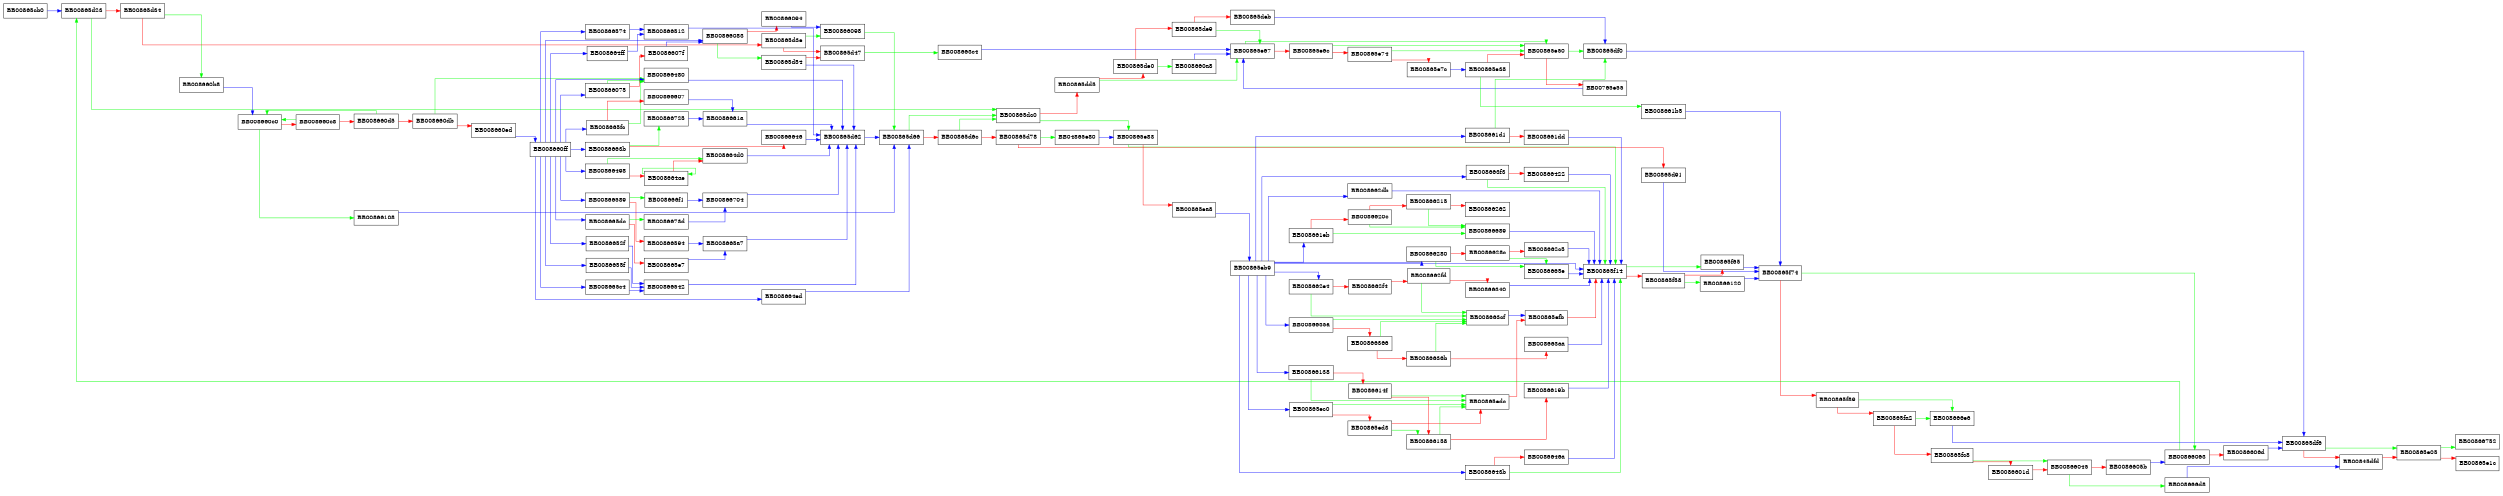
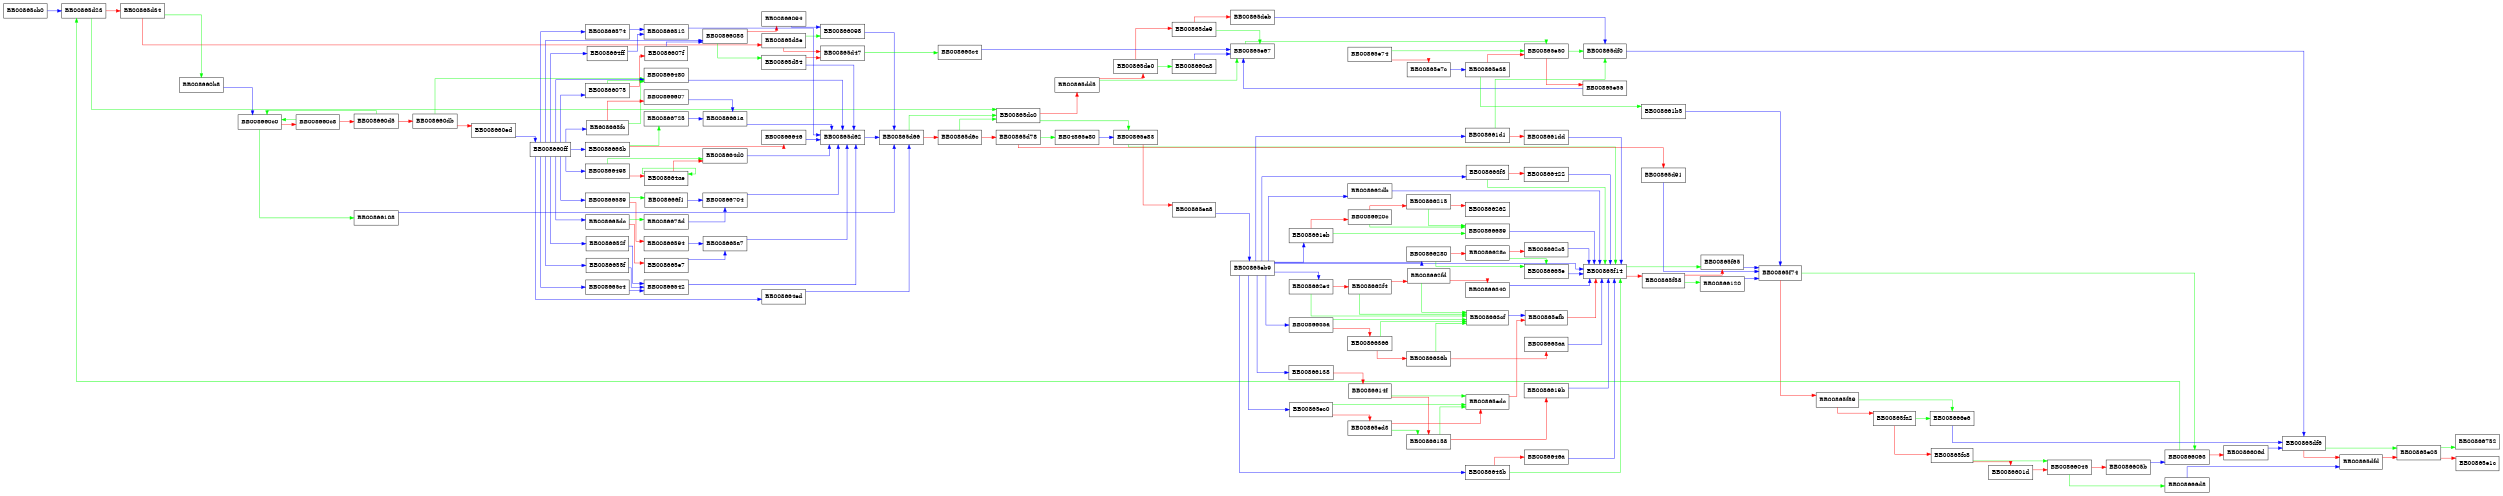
  digraph {
    rankdir=LR
    splines=ortho
    node [shape=box]
    edge [color=blue]
    BB00865cb0
    BB00865d23
    BB00865dc0
    BB00865d34
    BB00865e83
    BB00865dd5
    BB008660b8
    BB00865d3e
    BB00865f14
    BB00865ea8
    BB00865e67
    BB00865de0
    BB008660c0
    BB00866098
    BB00865d47
    BB00866108
    BB008660c8
    BB00865d66
    BB008663c4
    BB00865d6c
    BB00865d54
    BB00865d62
    BB00865e50
-   BB00865e6c
    BB00865d78
    n26 [label=BB04865e80]
    BB00865d91
    BB00865f74
    BB00866063
    BB00865f89
    BB0086606d
    BB008666e6
    BB00865fa2
    BB00865f65
    BB00865f58
    BB00865eb9
    BB008660a8
    BB00865de9
    BB00865df0
-   BB00865e55 [label=BB00765e55]
+   BB00865e55
    BB00865e74
    BB00865deb
    BB00865df6
    BB00865e05
-   BB00865dfd [label=BB00845dfd]
+   BB00865dfd
    BB00866752
    BB00865e1c
    BB00865e38
    BB008661b5
    BB00865e7c
    BB00866120
    BB008661d1
    BB008661eb
    BB008662e4
    BB0086635a
    BB00866138
    BB00865ec0
    BB00866280
    BB0086643b
    BB008663f3
    BB008662db
    BB008661dd
    BB00866689
    BB0086620c
    BB008663cf
    BB008662f4
    BB00866366
    BB00865edc
    BB0086614f
    BB00865ed3
    BB0086665e
    BB0086628c
    BB0086646a
    BB00866422
    BB00866215
    BB00865efb
    BB008662fd
    BB0086636b
    BB00866158
    BB008662c5
    BB0086619b
    BB00865fc8
    BB00866045
    BB0086601d
    BB008666d8
    BB0086605b
    BB00866075
    BB00866480
    BB0086607f
    BB00866083
    BB00866094
    BB008660d5
    BB008660db
    BB008660ed
    BB008660ff
    BB008664ed
    BB0086663b
    BB008665c4
    BB0086652f
    BB008664ff
    BB00866574
    BB0086655f
    BB00866498
    BB00866589
-   BB008665fc
+   BB008665fc [label=BB608665fc]
    BB008665dc
    BB00866725
    BB00866646
    BB00866542
    BB00866512
    BB008664d0
    BB008664ae
    BB008666f1
    BB00866594
    BB00866607
    BB0086673d
    BB008665e7
    BB0086661a
    BB00866704
    BB008665a7
    BB00866262
    BB00866340
    BB008663aa
    BB00865cb0 -> BB00865d23
    BB00865d23 -> BB00865dc0 [color=green]
    BB00865d23 -> BB00865d34 [color=red]
    BB00865dc0 -> BB00865e83 [color=green]
    BB00865dc0 -> BB00865dd5 [color=red]
    BB00865d34 -> BB008660b8 [color=green]
    BB00865d34 -> BB00865d3e [color=red]
    BB00865e83 -> BB00865f14 [color=green]
    BB00865e83 -> BB00865ea8 [color=red]
    BB00865dd5 -> BB00865e67 [color=green]
    BB00865dd5 -> BB00865de0 [color=red]
    BB008660b8 -> BB008660c0
    BB00865d3e -> BB00866098 [color=green]
    BB00865d3e -> BB00865d47 [color=red]
    BB00865f14 -> BB00865f65 [color=green]
    BB00865f14 -> BB00865f58 [color=red]
    BB00865ea8 -> BB00865eb9
    BB00865e67 -> BB00865e50 [color=green]
-   BB00865e67 -> BB00865e6c [color=red]
    BB00865de0 -> BB008660a8 [color=green]
    BB00865de0 -> BB00865de9 [color=red]
    BB008660c0 -> BB00866108 [color=green]
    BB008660c0 -> BB008660c8 [color=red]
-   BB00866098 -> BB00865d66 [color=green]
+   BB00866098 -> BB00865d66
    BB00865d47 -> BB008663c4 [color=green]
    BB00866108 -> BB00865d66
    BB008660c8 -> BB008660c0 [color=green]
    BB008660c8 -> BB008660d5 [color=red]
    BB00865d66 -> BB00865dc0 [color=green]
    BB00865d66 -> BB00865d6c [color=red]
    BB008663c4 -> BB00865e67
    BB00865d6c -> BB00865dc0 [color=green]
    BB00865d6c -> BB00865d78 [color=red]
    BB00865d54 -> BB00865d47 [color=red]
    BB00865d54 -> BB00865d62
    BB00865d62 -> BB00865d66
    BB00865e50 -> BB00865df0 [color=green]
    BB00865e50 -> BB00865e55 [color=red]
-   BB00865e6c -> BB00865e50 [color=green]
-   BB00865e6c -> BB00865e74 [color=red]
    BB00865d78 -> n26 [color=green]
    BB00865d78 -> BB00865d91 [color=red]
    n26 -> BB00865e83
    BB00865d91 -> BB00865f74
    BB00865f74 -> BB00866063 [color=green]
    BB00865f74 -> BB00865f89 [color=red]
    BB00866063 -> BB00865d23 [color=green]
    BB00866063 -> BB0086606d [color=red]
    BB00865f89 -> BB008666e6 [color=green]
    BB00865f89 -> BB00865fa2 [color=red]
    BB0086606d -> BB00865df6
    BB008666e6 -> BB00865df6
    BB00865fa2 -> BB008666e6 [color=green]
    BB00865fa2 -> BB00865fc8 [color=red]
    BB00865f65 -> BB00865f74
    BB00865f58 -> BB00865f65 [color=red]
    BB00865f58 -> BB00866120 [color=green]
    BB00865eb9 -> BB00865f14
    BB00865eb9 -> BB008661d1
    BB00865eb9 -> BB008661eb
    BB00865eb9 -> BB008662e4
    BB00865eb9 -> BB0086635a
    BB00865eb9 -> BB00866138
    BB00865eb9 -> BB00865ec0
    BB00865eb9 -> BB00866280
    BB00865eb9 -> BB0086643b
    BB00865eb9 -> BB008663f3
    BB00865eb9 -> BB008662db
    BB008660a8 -> BB00865e67
    BB00865de9 -> BB00865e67 [color=green]
    BB00865de9 -> BB00865deb [color=red]
    BB00865df0 -> BB00865df6
    BB00865e55 -> BB00865e67
    BB00865e74 -> BB00865e50 [color=green]
    BB00865e74 -> BB00865e7c [color=red]
    BB00865deb -> BB00865df0
    BB00865df6 -> BB00865e05 [color=green]
    BB00865df6 -> BB00865dfd [color=red]
    BB00865e05 -> BB00866752 [color=green]
    BB00865e05 -> BB00865e1c [color=red]
    BB00865dfd -> BB00865e05 [color=red]
    BB00865e38 -> BB00865e50 [color=red]
    BB00865e38 -> BB008661b5 [color=green]
    BB008661b5 -> BB00865f74
    BB00865e7c -> BB00865e38
    BB00866120 -> BB00865f74
    BB008661d1 -> BB00865df0 [color=green]
    BB008661d1 -> BB008661dd [color=red]
    BB008661eb -> BB00866689 [color=green]
    BB008661eb -> BB0086620c [color=red]
    BB008662e4 -> BB008663cf [color=green]
    BB008662e4 -> BB008662f4 [color=red]
    BB0086635a -> BB008663cf [color=green]
    BB0086635a -> BB00866366 [color=red]
-   BB00866138 -> BB00865edc [color=green]
    BB00866138 -> BB0086614f [color=red]
    BB00865ec0 -> BB00865edc [color=green]
    BB00865ec0 -> BB00865ed3 [color=red]
    BB00866280 -> BB0086665e [color=green]
    BB00866280 -> BB0086628c [color=red]
    BB0086643b -> BB00865f14 [color=green]
    BB0086643b -> BB0086646a [color=red]
    BB008663f3 -> BB00865f14 [color=green]
    BB008663f3 -> BB00866422 [color=red]
    BB008662db -> BB00865f14
    BB008661dd -> BB00865f14
    BB00866689 -> BB00865f14
    BB0086620c -> BB00866689 [color=green]
    BB0086620c -> BB00866215 [color=red]
    BB008663cf -> BB00865efb
+   BB008662f4 -> BB008663cf [color=green]
    BB008662f4 -> BB008662fd [color=red]
    BB00866366 -> BB008663cf [color=green]
    BB00866366 -> BB0086636b [color=red]
    BB00865edc -> BB00865efb [color=red]
    BB0086614f -> BB00865edc [color=green]
    BB0086614f -> BB00866158 [color=red]
    BB00865ed3 -> BB00865edc [color=red]
    BB00865ed3 -> BB00866158 [color=green]
    BB0086665e -> BB00865f14
    BB0086628c -> BB0086665e [color=green]
    BB0086628c -> BB008662c5 [color=red]
    BB0086646a -> BB00865f14
    BB00866422 -> BB00865f14
    BB00866215 -> BB00866689 [color=green]
    BB00866215 -> BB00866262 [color=red]
    BB00865efb -> BB00865f14 [color=red]
    BB008662fd -> BB008663cf [color=green]
    BB008662fd -> BB00866340 [color=red]
    BB0086636b -> BB008663cf [color=green]
    BB0086636b -> BB008663aa [color=red]
    BB00866158 -> BB00865edc [color=green]
    BB00866158 -> BB0086619b [color=red]
    BB008662c5 -> BB00865f14
    BB0086619b -> BB00865f14
    BB00865fc8 -> BB00866045 [color=green]
    BB00865fc8 -> BB0086601d [color=red]
    BB00866045 -> BB008666d8 [color=green]
    BB00866045 -> BB0086605b [color=red]
    BB0086601d -> BB00866045 [color=red]
    BB008666d8 -> BB00865dfd
    BB0086605b -> BB00866063
    BB00866075 -> BB00866480 [color=green]
    BB00866075 -> BB0086607f [color=red]
    BB00866480 -> BB00865d62
    BB0086607f -> BB00866083
    BB00866083 -> BB00865d54 [color=green]
    BB00866083 -> BB00866094 [color=red]
    BB00866094 -> BB00866098
    BB008660d5 -> BB008660c0 [color=green]
    BB008660d5 -> BB008660db [color=red]
    BB008660db -> BB00866480 [color=green]
    BB008660db -> BB008660ed [color=red]
    BB008660ed -> BB008660ff
    BB008660ff -> BB00866075
    BB008660ff -> BB00866480
    BB008660ff -> BB00866083
    BB008660ff -> BB008664ed
    BB008660ff -> BB0086663b
    BB008660ff -> BB008665c4
    BB008660ff -> BB0086652f
    BB008660ff -> BB008664ff
    BB008660ff -> BB00866574
    BB008660ff -> BB0086655f
    BB008660ff -> BB00866498
    BB008660ff -> BB00866589
    BB008660ff -> BB008665fc
    BB008660ff -> BB008665dc
    BB008664ed -> BB00865d66
    BB0086663b -> BB00866725 [color=green]
    BB0086663b -> BB00866646 [color=red]
    BB008665c4 -> BB00866542
    BB0086652f -> BB00866542
    BB008664ff -> BB00866512
    BB00866574 -> BB00866512
    BB0086655f -> BB00866542
    BB00866498 -> BB008664d0 [color=green]
    BB00866498 -> BB008664ae [color=red]
    BB00866589 -> BB008666f1 [color=green]
    BB00866589 -> BB00866594 [color=red]
    BB008665fc -> BB00866480 [color=green]
    BB008665fc -> BB00866607 [color=red]
    BB008665dc -> BB0086673d [color=green]
    BB008665dc -> BB008665e7 [color=red]
    BB00866725 -> BB0086661a
    BB00866646 -> BB00865d62
    BB00866542 -> BB00865d62
    BB00866512 -> BB00865d62
    BB008664d0 -> BB00865d62
    BB008664ae -> BB008664d0 [color=red]
    BB008664ae -> BB008664ae [color=green]
    BB008666f1 -> BB00866704
    BB00866594 -> BB008665a7
    BB00866607 -> BB0086661a
    BB0086673d -> BB00866704
    BB008665e7 -> BB008665a7
    BB0086661a -> BB00865d62
    BB00866704 -> BB00865d62
    BB008665a7 -> BB00865d62
    BB00866340 -> BB00865f14
    BB008663aa -> BB00865f14
  }
